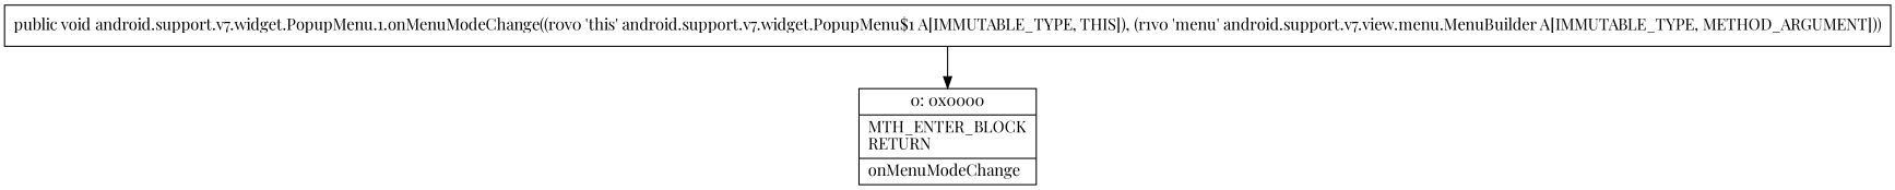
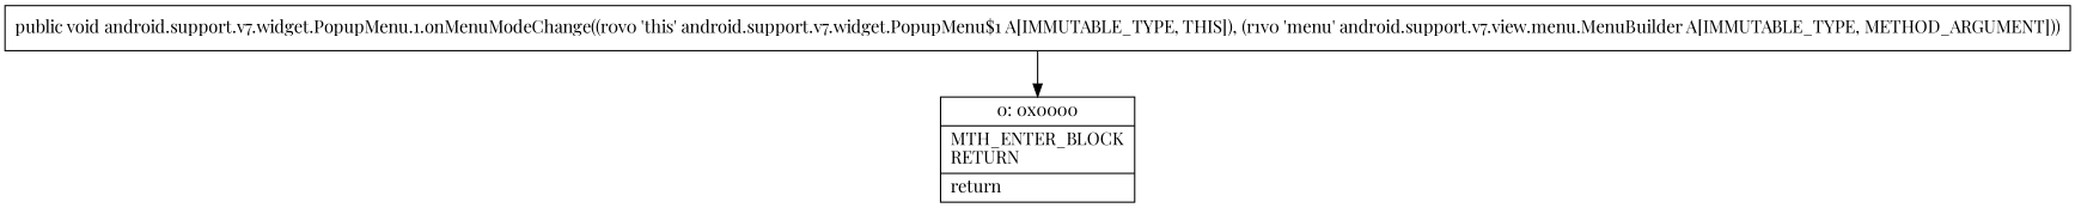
  digraph {
    fontname="Playfair Display"
    node [shape=record fontname="Playfair Display"]
-   n1 [label="{0\:\ 0x0000|MTH_ENTER_BLOCK\lRETURN\l|onMenuModeChange\l}"]
+   n1 [label="{0\:\ 0x0000|MTH_ENTER_BLOCK\lRETURN\l|return\l}"]
    n2 [label="{public void android.support.v7.widget.PopupMenu.1.onMenuModeChange((r0v0 'this' android.support.v7.widget.PopupMenu$1 A[IMMUTABLE_TYPE, THIS]), (r1v0 'menu' android.support.v7.view.menu.MenuBuilder A[IMMUTABLE_TYPE, METHOD_ARGUMENT])) }"]
    n2 -> n1 [fontname="Playfair Display"]
  }
